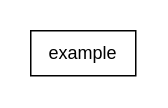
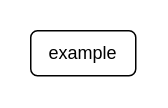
  <mxCell id="0" />
  <mxCell id="1" parent="0" />
- <mxCell id="2" value="example" style="whiteSpace=wrap;html=1;rounded=0;" vertex="1" parent="1"><mxGeometry x="20" y="20" width="70" height="30" as="geometry" /></mxCell>
+ <mxCell id="2" value="example" style="rounded=1;whiteSpace=wrap;html=1;" vertex="1" parent="1"><mxGeometry x="20" y="20" width="70" height="30" as="geometry" /></mxCell>
